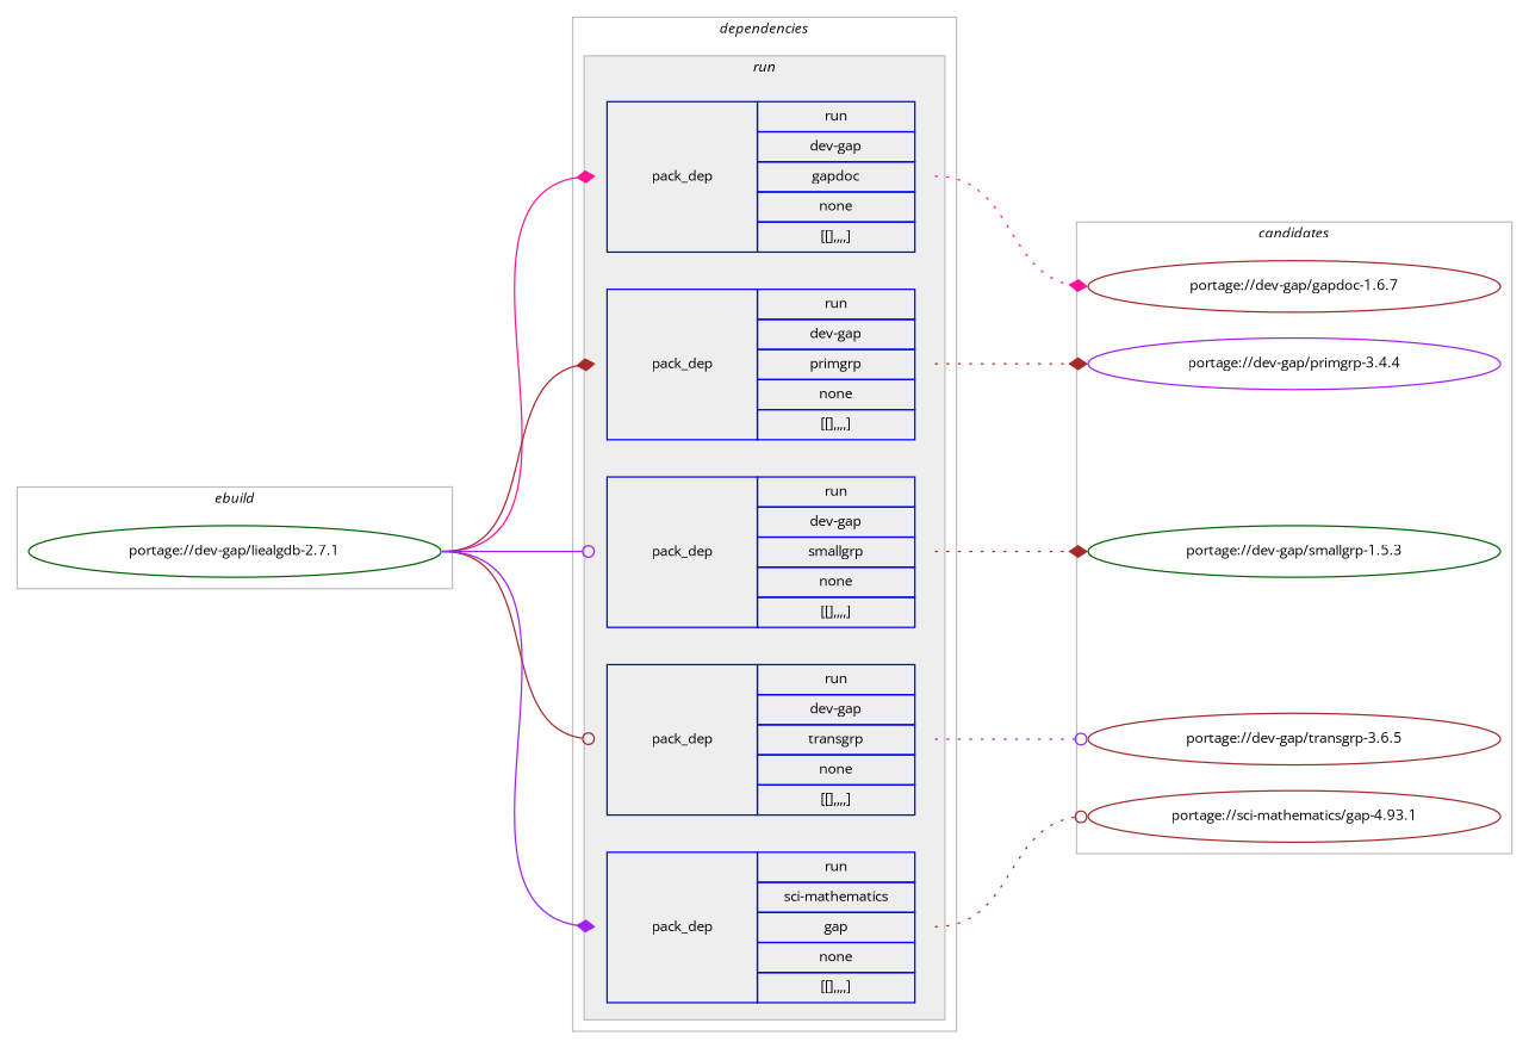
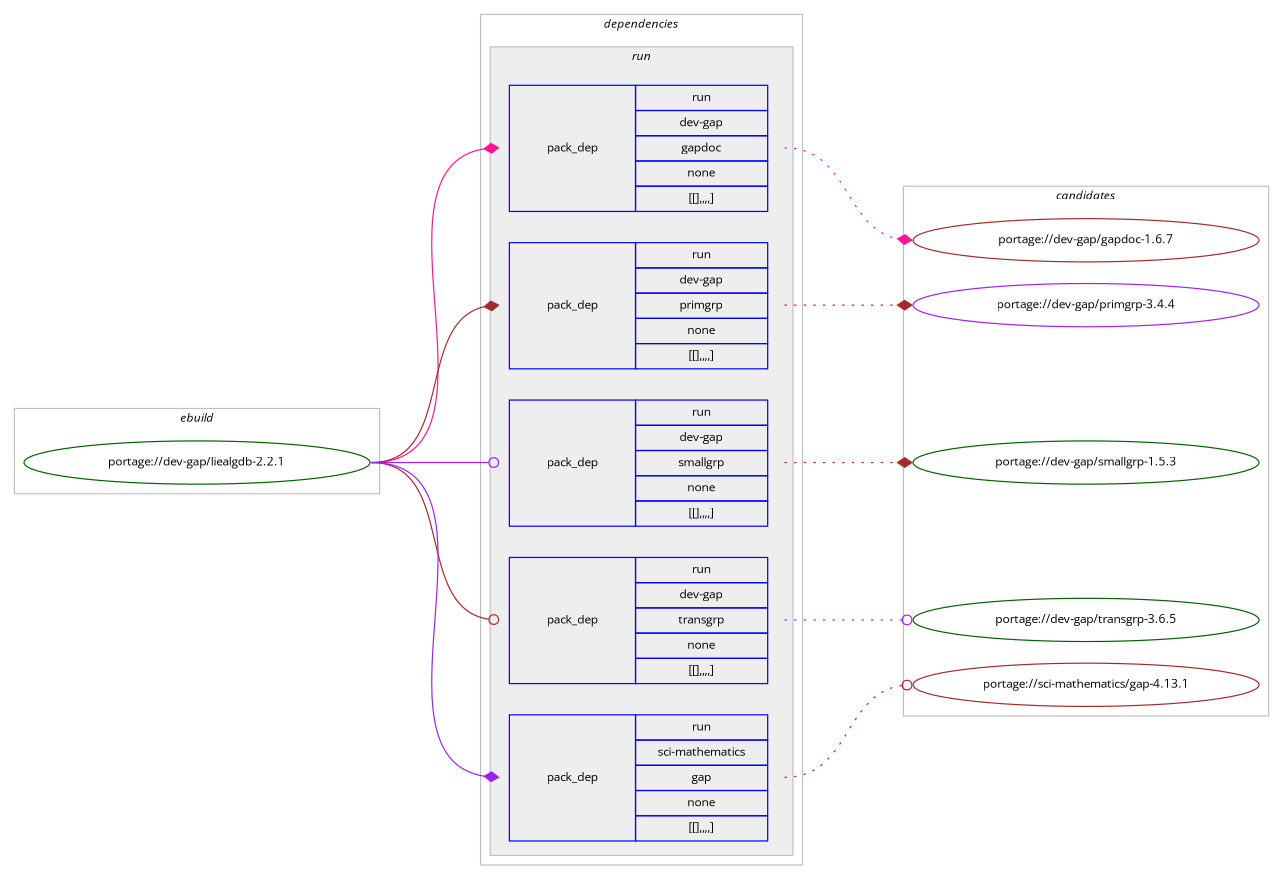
  digraph {
    compound=true
    concentrate=true
    fontname="Open Sans"
    fontsize=10
    newrank=true
    rankdir=LR
    ranksep=1.5
    node [color=blue fontname="Open Sans" fontsize=10]
    edge [arrowhead=diamond color=brown fontname="Open Sans" headport=w style=solid tailport=e weight=20]
-   n1 [color=darkgreen label="portage://dev-gap/liealgdb-2.7.1" width=4]
+   n1 [color=darkgreen label="portage://dev-gap/liealgdb-2.2.1" width=4]
    n2 [label=<<TABLE BORDER="0" CELLBORDER="1" CELLSPACING="0" CELLPADDING="4" WIDTH="220"><TR><TD ROWSPAN="6" CELLPADDING="30">pack_dep</TD></TR><TR><TD WIDTH="110">run</TD></TR><TR><TD>dev-gap</TD></TR><TR><TD>gapdoc</TD></TR><TR><TD>none</TD></TR><TR><TD>[[],,,,]</TD></TR></TABLE>> shape=none]
    n3 [label=<<TABLE BORDER="0" CELLBORDER="1" CELLSPACING="0" CELLPADDING="4" WIDTH="220"><TR><TD ROWSPAN="6" CELLPADDING="30">pack_dep</TD></TR><TR><TD WIDTH="110">run</TD></TR><TR><TD>dev-gap</TD></TR><TR><TD>primgrp</TD></TR><TR><TD>none</TD></TR><TR><TD>[[],,,,]</TD></TR></TABLE>> shape=none]
    n4 [label=<<TABLE BORDER="0" CELLBORDER="1" CELLSPACING="0" CELLPADDING="4" WIDTH="220"><TR><TD ROWSPAN="6" CELLPADDING="30">pack_dep</TD></TR><TR><TD WIDTH="110">run</TD></TR><TR><TD>dev-gap</TD></TR><TR><TD>smallgrp</TD></TR><TR><TD>none</TD></TR><TR><TD>[[],,,,]</TD></TR></TABLE>> shape=none]
    n5 [label=<<TABLE BORDER="0" CELLBORDER="1" CELLSPACING="0" CELLPADDING="4" WIDTH="220"><TR><TD ROWSPAN="6" CELLPADDING="30">pack_dep</TD></TR><TR><TD WIDTH="110">run</TD></TR><TR><TD>dev-gap</TD></TR><TR><TD>transgrp</TD></TR><TR><TD>none</TD></TR><TR><TD>[[],,,,]</TD></TR></TABLE>> shape=none]
    n6 [label=<<TABLE BORDER="0" CELLBORDER="1" CELLSPACING="0" CELLPADDING="4" WIDTH="220"><TR><TD ROWSPAN="6" CELLPADDING="30">pack_dep</TD></TR><TR><TD WIDTH="110">run</TD></TR><TR><TD>sci-mathematics</TD></TR><TR><TD>gap</TD></TR><TR><TD>none</TD></TR><TR><TD>[[],,,,]</TD></TR></TABLE>> shape=none]
    n7 [color=brown label="portage://dev-gap/gapdoc-1.6.7" width=4]
    n8 [color=purple label="portage://dev-gap/primgrp-3.4.4" width=4]
    n9 [color=darkgreen label="portage://dev-gap/smallgrp-1.5.3" width=4]
-   n10 [color=brown label="portage://dev-gap/transgrp-3.6.5" width=4]
-   n11 [color=brown label="portage://sci-mathematics/gap-4.93.1" width=4]
+   n10 [color=darkgreen label="portage://dev-gap/transgrp-3.6.5" width=4]
+   n11 [color=brown label="portage://sci-mathematics/gap-4.13.1" width=4]
    subgraph cluster_1 {
      color=gray
      label=<<i>ebuild</i>>
      n1
    }
    subgraph cluster_2 {
      color=gray
      label=<<i>dependencies</i>>
      subgraph cluster_3 {
        color=gray
        fillcolor="#eeeeee"
        label=<<i>compile</i>>
        style=filled
      }
      subgraph cluster_4 {
        color=gray
        fillcolor="#eeeeee"
        label=<<i>compile and run</i>>
        style=filled
      }
      subgraph cluster_5 {
        color=gray
        fillcolor="#eeeeee"
        label=<<i>run</i>>
        style=filled
        subgraph sub_6 {
          color=gray
          fillcolor="#eeeeee"
          label=<<i>run</i>>
          style=filled
          n2
        }
        subgraph sub_7 {
          color=gray
          fillcolor="#eeeeee"
          label=<<i>run</i>>
          style=filled
          n3
        }
        subgraph sub_8 {
          color=gray
          fillcolor="#eeeeee"
          label=<<i>run</i>>
          style=filled
          n4
        }
        subgraph sub_9 {
          color=gray
          fillcolor="#eeeeee"
          label=<<i>run</i>>
          style=filled
          n5
        }
        subgraph sub_10 {
          color=gray
          fillcolor="#eeeeee"
          label=<<i>run</i>>
          style=filled
          n6
        }
      }
    }
    subgraph cluster_11 {
      color=gray
      label=<<i>candidates</i>>
      rank=same
      subgraph sub_12 {
        color=black
        label=<<i>candidates</i>>
        nodesep=1
        rank=same
        n7
      }
      subgraph sub_13 {
        color=black
        label=<<i>candidates</i>>
        nodesep=1
        rank=same
        n8
      }
      subgraph sub_14 {
        color=black
        label=<<i>candidates</i>>
        nodesep=1
        rank=same
        n9
      }
      subgraph sub_15 {
        color=black
        label=<<i>candidates</i>>
        nodesep=1
        rank=same
        n10
      }
      subgraph sub_16 {
        color=black
        label=<<i>candidates</i>>
        nodesep=1
        rank=same
        n11
      }
    }
    n1 -> n2 [color=deeppink]
    n1 -> n3
    n1 -> n4 [arrowhead=odot color=purple]
    n1 -> n5 [arrowhead=odot]
    n1 -> n6 [color=purple]
    n2 -> n7 [color=deeppink style=dotted weight=100]
    n3 -> n8 [style=dotted weight=100]
    n4 -> n9 [style=dotted weight=100]
    n5 -> n10 [arrowhead=odot color=purple style=dotted weight=100]
    n6 -> n11 [arrowhead=odot style=dotted weight=100]
  }
